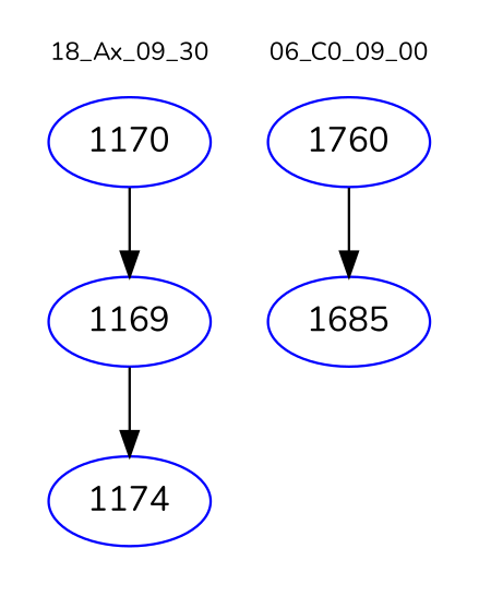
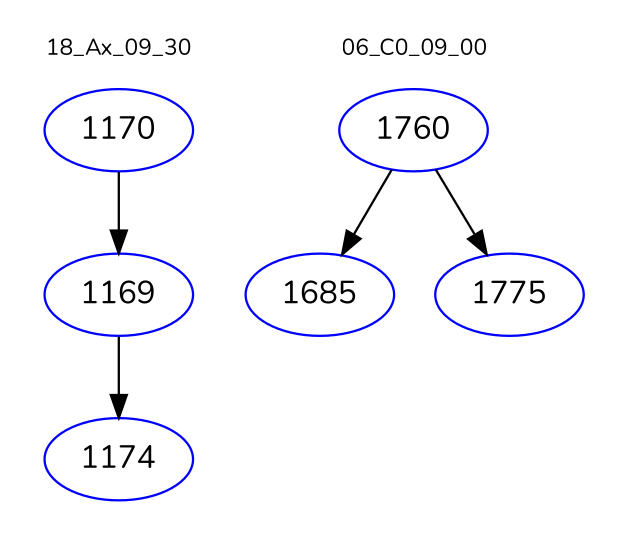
  digraph {
    fontname=Nunito
    node [color=blue fontname=Nunito]
    edge [color=black fontname=Nunito]
    n1 [label=1169]
    n2 [label=1174]
    n3 [label=1170]
    n4 [label=1760]
    n5 [label=1685]
+   n6 [label=1775]
    subgraph cluster_1 {
      color=white
      fontsize=10
      label="18_Ax_09_30"
      n1
      n2
      n3
    }
    subgraph cluster_2 {
      color=white
      fontsize=10
      label="06_C0_09_00"
      n4
      n5
+     n6
    }
    n1 -> n2
    n3 -> n1
    n4 -> n5
+   n4 -> n6
  }
